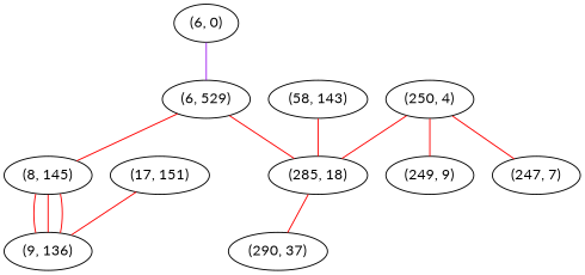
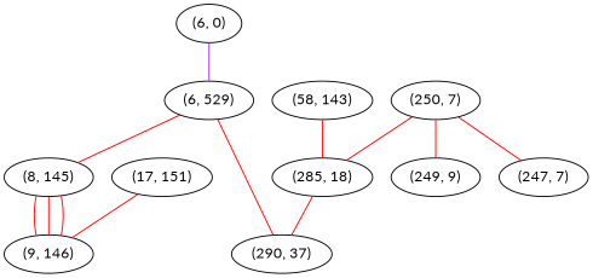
  graph {
    fontname=Lato
    node [fontname=Lato]
    edge [color=red fontname=Lato weight=1]
    "(58, 143)"
    "(285, 18)"
    "(17, 151)"
-   "(9, 146)" [label="(9, 136)"]
-   "(250, 7)" [label="(250, 4)"]
+   "(9, 146)"
+   "(250, 7)"
    "(249, 9)"
    "(247, 7)"
    "(290, 37)"
    n9 [label="(6, 0)"]
    n10 [label="(6, 529)"]
    "(8, 145)"
    "(58, 143)" -- "(285, 18)"
    "(285, 18)" -- "(290, 37)"
    "(17, 151)" -- "(9, 146)"
    "(250, 7)" -- "(285, 18)"
    "(250, 7)" -- "(249, 9)"
    "(250, 7)" -- "(247, 7)"
    n9 -- n10 [color=purple weight=4]
-   n10 -- "(285, 18)"
+   n10 -- "(290, 37)"
    n10 -- "(8, 145)"
    "(8, 145)" -- "(9, 146)"
    "(8, 145)" -- "(9, 146)"
    "(8, 145)" -- "(9, 146)"
  }
